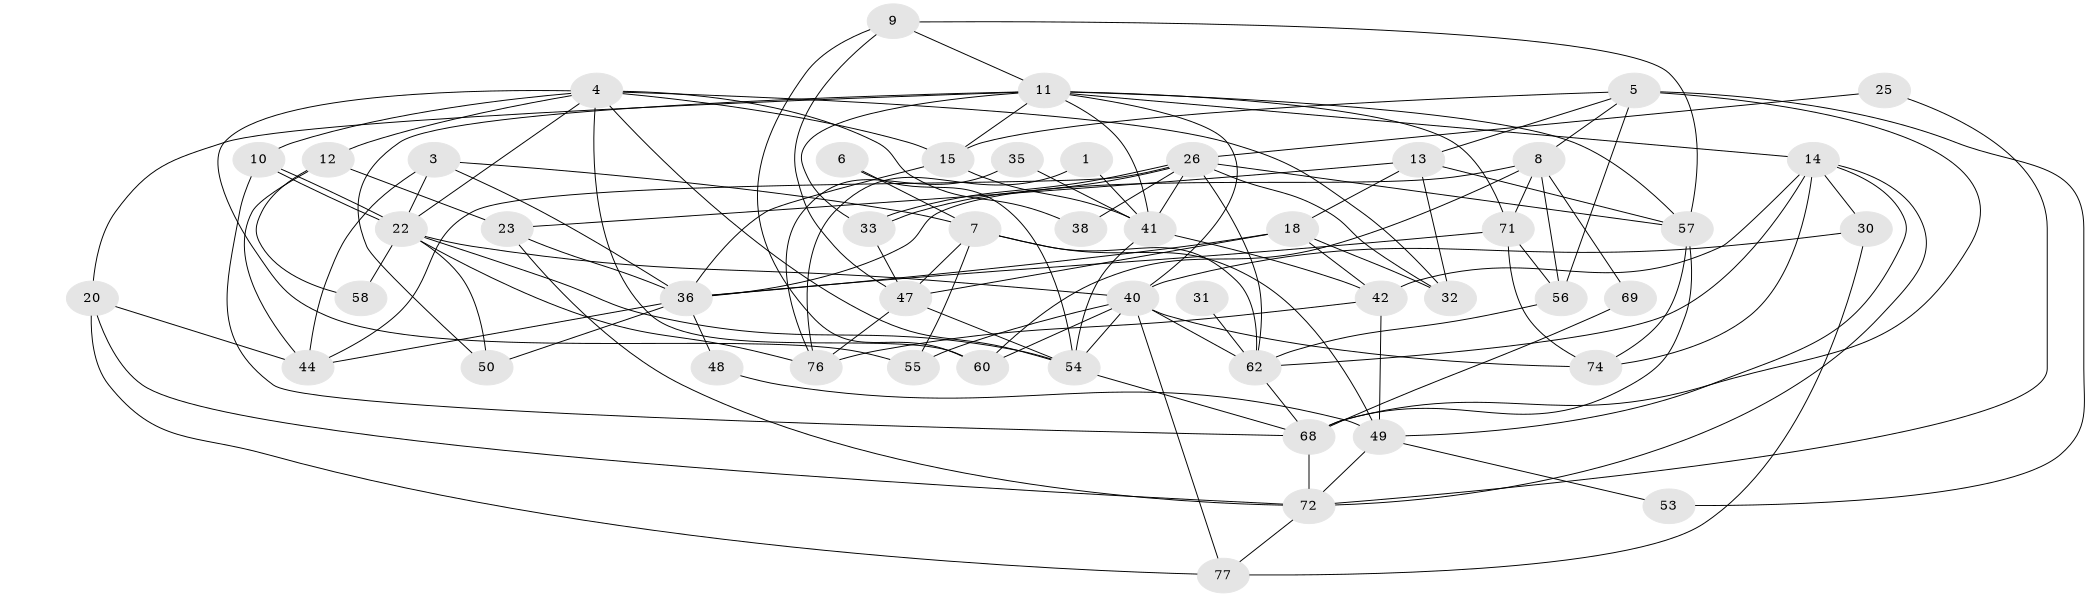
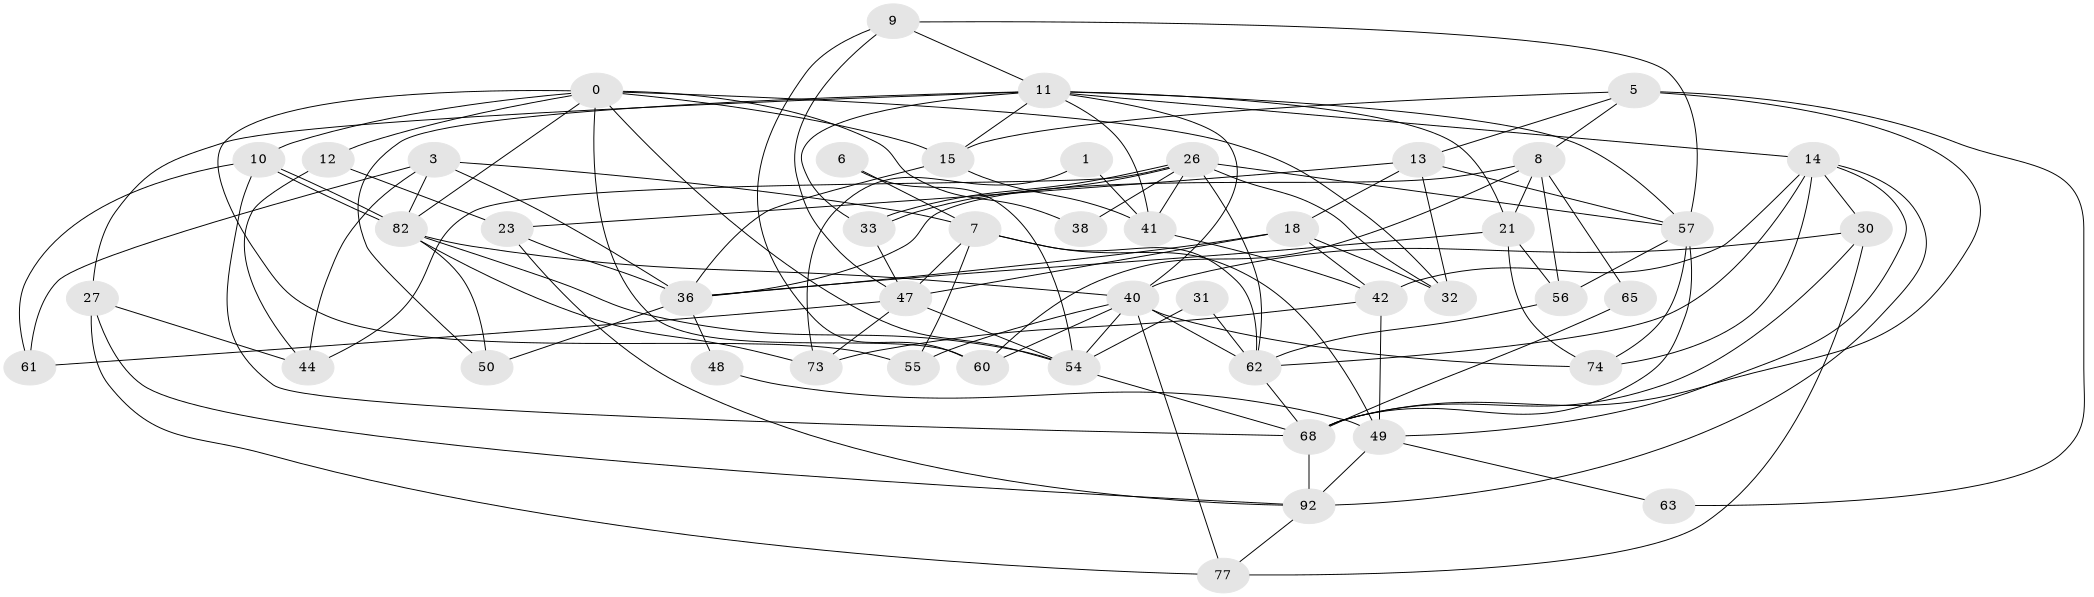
  graph {
    node [color=gray90 style=filled]
    1 [super="+2"]
    41
-   76 [super="+78"]
+   76 [super="+78" label=73]
    13 [super="+85"]
    32 [super="+79"]
    57 [super="+69"]
    23 [super="+46"]
    18 [super="+37"]
    42 [super="+81"]
    3 [super="+39"]
    7 [super="+51"]
-   22 [super="+84"]
+   22 [super="+84" label=82]
    36 [super="+73"]
    44
+   61
    55
    47 [super="+59"]
    62 [super="+67"]
    49 [super="+63"]
    54 [super="+66"]
    40 [super="+74"]
    50 [super="+64"]
-   58
    48
-   4 [super="+16"]
+   4 [super="+16" label=0]
    10 [super="+29"]
    12 [super="+83"]
    15 [super="+43"]
    38
    60
    68 [super="+71"]
    5 [super="+70"]
    8 [super="+17"]
-   53
+   53 [label=63]
    56
-   21 [super="+27" label=71]
-   65 [label=69]
-   72 [super="+82"]
+   21 [super="+27"]
+   65
+   72 [super="+82" label=92]
    6
    n40 [label=74]
    9 [super="+80"]
    11 [super="+24"]
    14 [super="+19"]
-   20 [super="+45"]
+   20 [super="+45" label=27]
    33 [super="+34"]
    30 [super="+52"]
    77
    26 [super="+28"]
-   25
    31
-   35
    1 -- 41
    1 -- 76 [weight=3]
    41 -- 42
    13 -- 32
    13 -- 57
    13 -- 23
    13 -- 18
    57 -- 68
    57 -- n40
    23 -- 36
    23 -- 72
    18 -- 32
    18 -- 42
    18 -- 36
    18 -- 47
    42 -- 76
    42 -- 49
    3 -- 7
    3 -- 22
    3 -- 36
    3 -- 44
+   3 -- 61
    7 -- 55
    7 -- 47
    7 -- 62
    7 -- 49
    22 -- 76
    22 -- 54
    22 -- 40
    22 -- 50
-   22 -- 58
-   36 -- 44
    36 -- 50
    36 -- 48
    47 -- 76
+   47 -- 61
    47 -- 54
    62 -- 68
    49 -- 53
    49 -- 72
    54 -- 68
    40 -- 55
    40 -- 62
    40 -- 54
    40 -- 60
    40 -- n40
    40 -- 77
    48 -- 49
    4 -- 32
    4 -- 22
    4 -- 55
    4 -- 54
    4 -- 10
    4 -- 12
    4 -- 15
    4 -- 38
    4 -- 60 [weight=2]
    10 -- 22 [weight=2]
    10 -- 22
+   10 -- 61
    10 -- 68
    12 -- 23
    12 -- 44
-   12 -- 58
    15 -- 41
    15 -- 36
    68 -- 72
    5 -- 13
    5 -- 15
    5 -- 68 [weight=2]
    5 -- 8
    5 -- 53
-   5 -- 56
+   57 -- 56
    8 -- 36
    8 -- 60
    8 -- 56
    8 -- 21
    8 -- 65
    56 -- 62
    21 -- 36
    21 -- 56
    21 -- n40
    65 -- 68
    72 -- 77
    6 -- 7
    6 -- 54
    9 -- 57
    9 -- 47
    9 -- 60
    9 -- 11
    11 -- 41
    11 -- 57
    11 -- 40
    11 -- 50
    11 -- 15
    11 -- 21
    11 -- 14
    11 -- 20
    11 -- 33
    14 -- 42
    14 -- 62
    14 -- 49
    14 -- 72
    14 -- n40
    14 -- 30
    20 -- 44
    20 -- 72
    20 -- 77
    33 -- 47
    30 -- 40
+   30 -- 68
    30 -- 77
    26 -- 41
    26 -- 32
    26 -- 57
    26 -- 44
    26 -- 62
    26 -- 38
    26 -- 33
    26 -- 33
-   25 -- 72
-   25 -- 26
    31 -- 62
-   41 -- 54
-   35 -- 41
-   35 -- 76
+   31 -- 54
  }
